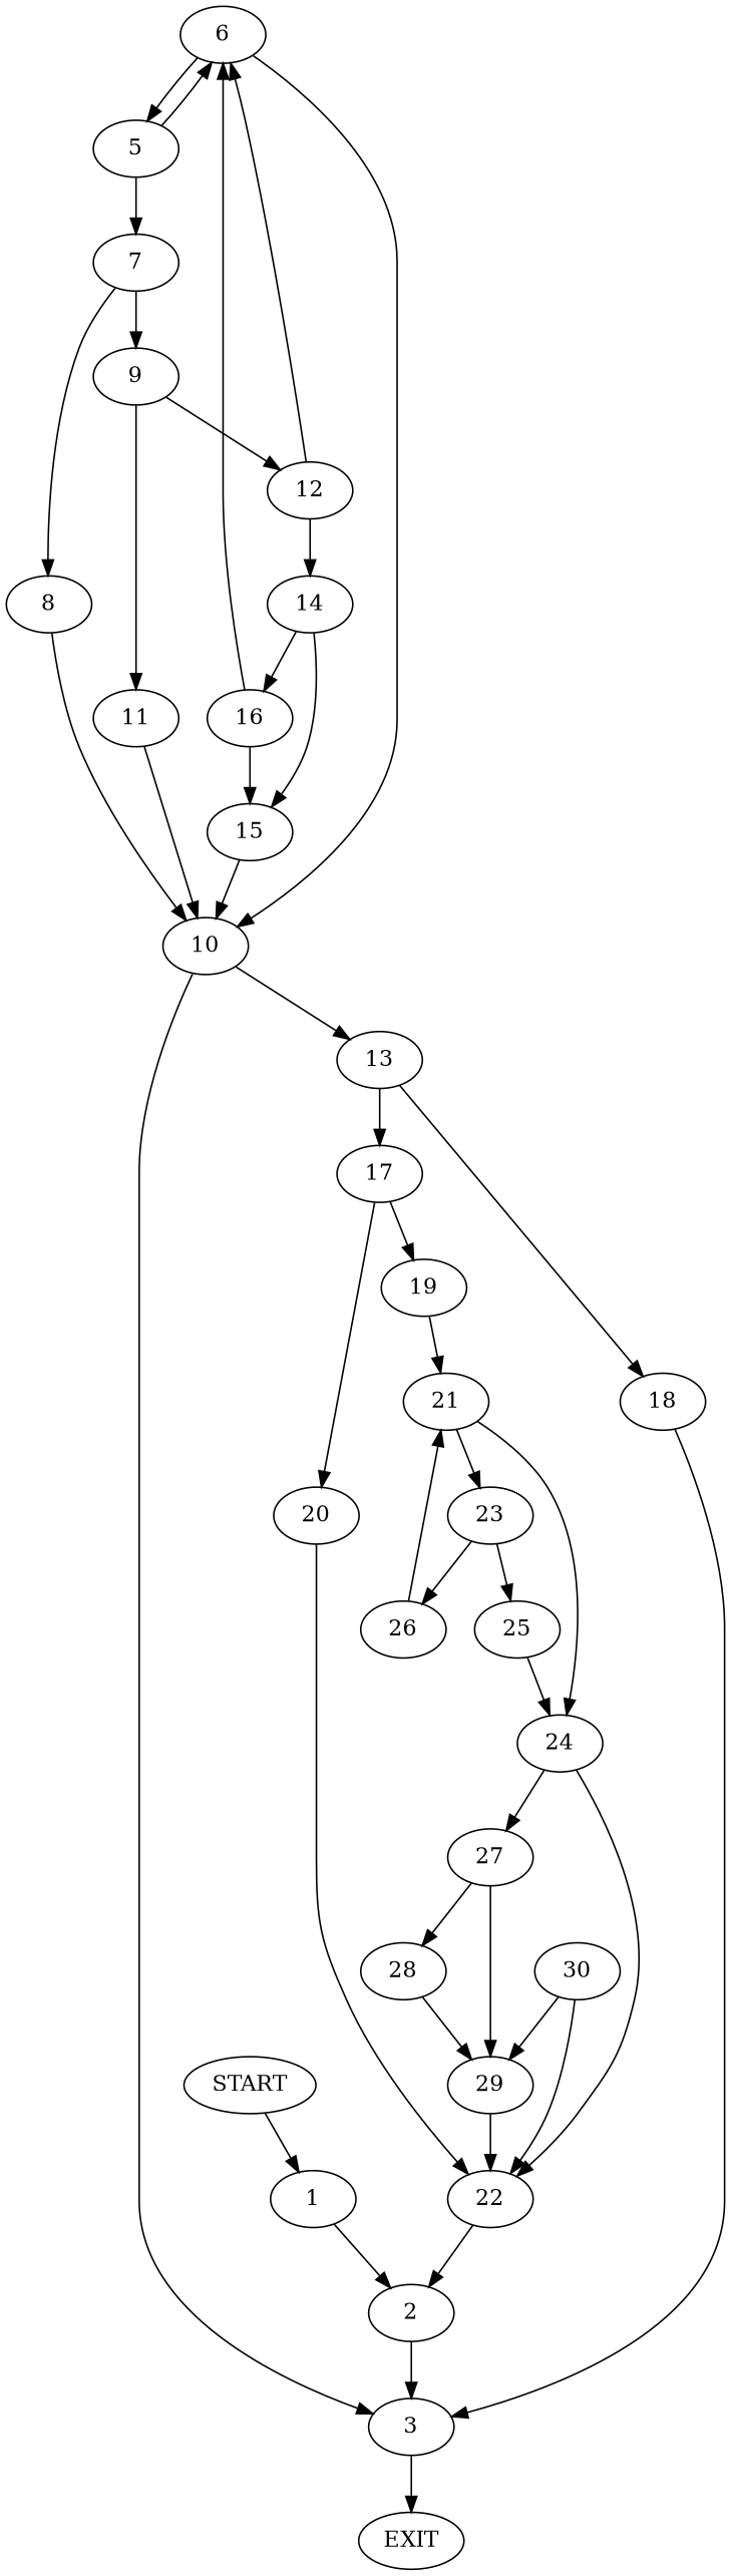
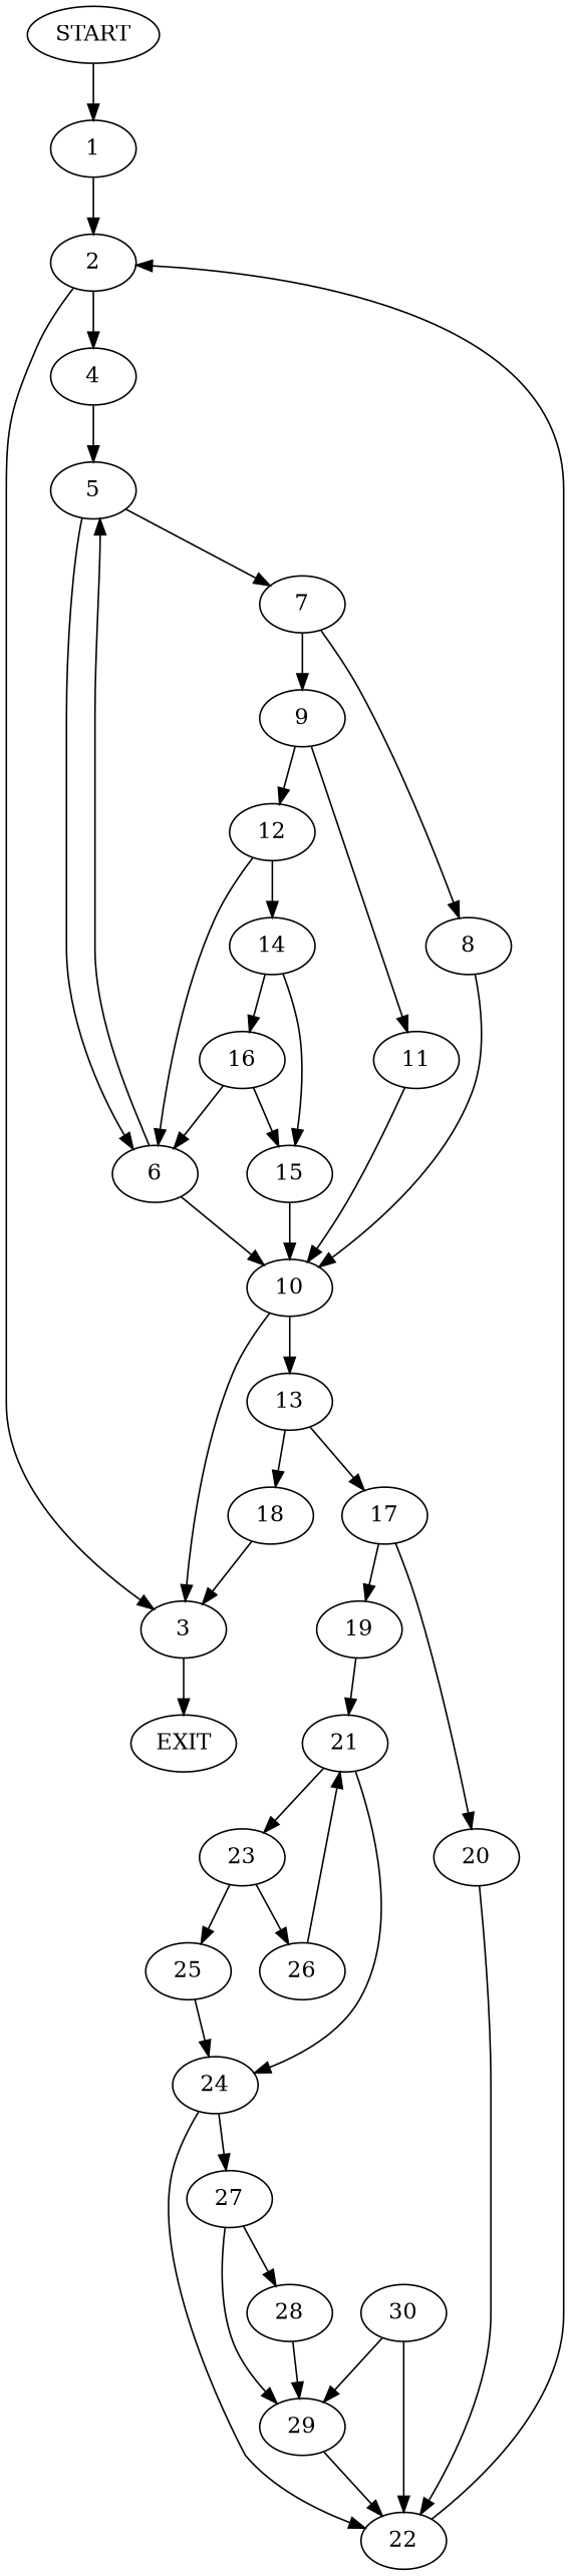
  digraph {
    n1 [label=START]
    1
    2
    n4 [label=EXIT]
    3
+   4
    5
    6
    7
    10
    8
    9
    13
    11
    12
    14
    17
    18
    15
    16
    19
    20
    21
    22
    23
    24
    25
    26
    27
    28
    29
    30
    n1 -> 1
    1 -> 2
    2 -> 3
+   2 -> 4
    3 -> n4
+   4 -> 5
    5 -> 6
    5 -> 7
    6 -> 5
    6 -> 10
    7 -> 8
    7 -> 9
    10 -> 3
    10 -> 13
    8 -> 10
    9 -> 11
    9 -> 12
    13 -> 17
    13 -> 18
    11 -> 10
    12 -> 6
    12 -> 14
    14 -> 15
    14 -> 16
    17 -> 19
    17 -> 20
    18 -> 3
    15 -> 10
    16 -> 6
    16 -> 15
    19 -> 21
    20 -> 22
    21 -> 23
    21 -> 24
    22 -> 2
    23 -> 25
    23 -> 26
    24 -> 22
    24 -> 27
    25 -> 24
    26 -> 21
    27 -> 28
    27 -> 29
    28 -> 29
    29 -> 22
    30 -> 22
    30 -> 29
  }
